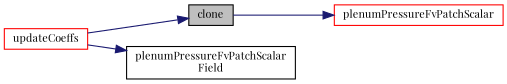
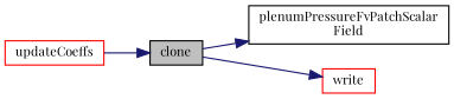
  digraph {
    fontname="Playfair Display"
    rankdir=LR
    node [color=black fontname="Playfair Display" fontsize=10 shape=record]
    edge [color=midnightblue fontname="Playfair Display" fontsize=10 labelfontname=Helvetica labelfontsize=10 style=solid]
    n1 [fillcolor=grey75 fontcolor=black height=0.2 label=clone style=filled width=0.4]
    n2 [height=0.2 label="plenumPressureFvPatchScalar\lField" width=0.4]
-   n3 [color=red height=0.2 label=plenumPressureFvPatchScalar width=0.4]
+   n3 [color=red height=0.2 label=write width=0.4]
    n4 [color=red height=0.2 label=updateCoeffs width=0.4]
-   n4 -> n2
+   n1 -> n2
    n1 -> n3
    n4 -> n1
  }
